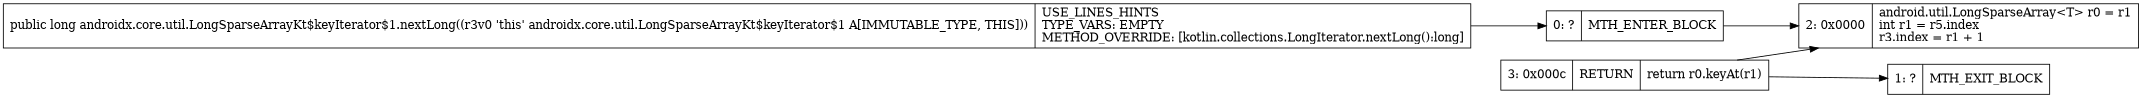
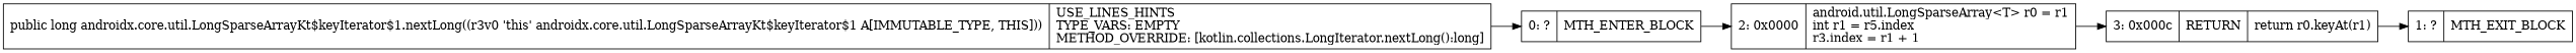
  digraph {
    rankdir=LR
    node [shape=record]
    n1 [label="{0\:\ ?|MTH_ENTER_BLOCK\l}"]
    n2 [label="{2\:\ 0x0000|android.util.LongSparseArray\<T\> r0 = r1\lint r1 = r5.index\lr3.index = r1 + 1\l}"]
    n3 [label="{3\:\ 0x000c|RETURN\l|return r0.keyAt(r1)\l}"]
    n4 [label="{1\:\ ?|MTH_EXIT_BLOCK\l}"]
    n5 [label="{public long androidx.core.util.LongSparseArrayKt$keyIterator$1.nextLong((r3v0 'this' androidx.core.util.LongSparseArrayKt$keyIterator$1 A[IMMUTABLE_TYPE, THIS]))  | USE_LINES_HINTS\lTYPE_VARS: EMPTY\lMETHOD_OVERRIDE: [kotlin.collections.LongIterator.nextLong():long]\l}"]
    n1 -> n2
-   n3 -> n2
+   n2 -> n3
    n3 -> n4
    n5 -> n1
  }
